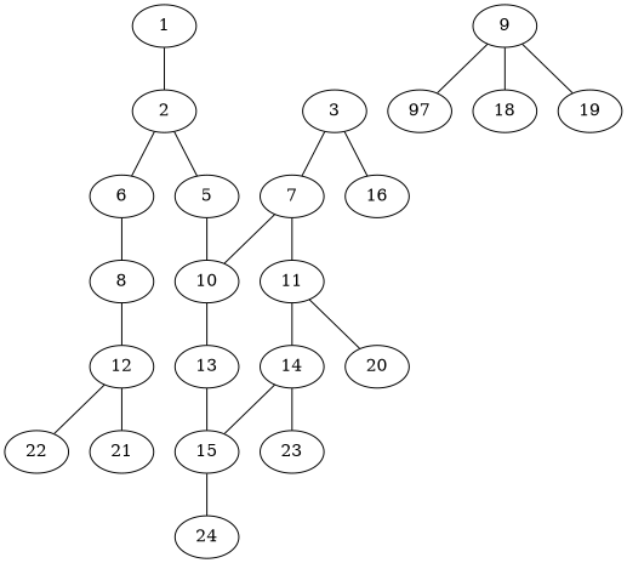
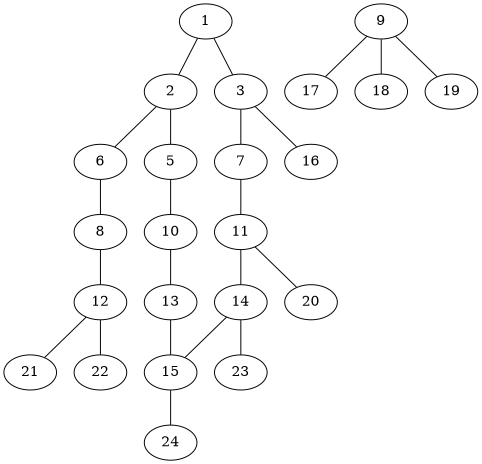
  graph {
    node [chem=C]
    edge [valence=1]
    1
    2
    3
    5 [chem=N]
    6 [chem=N]
    7
    16 [chem=H]
    10
    8
    11
    12 [chem=N]
-   17 [chem=H label=97]
+   17 [chem=H]
    9
    18 [chem=H]
    19 [chem=H]
    13 [chem=N]
    14
    20 [chem=H]
    21 [chem=H]
    22 [chem=H]
    15
    23 [chem=H]
    24 [chem=H]
    1 -- 2 [valence=2]
+   1 -- 3
    2 -- 5
    2 -- 6
    3 -- 7 [valence=2]
    3 -- 16
    5 -- 10 [valence=2]
    6 -- 8 [valence=2]
-   7 -- 10
    7 -- 11
    10 -- 13
    8 -- 12
    11 -- 14 [valence=2]
    11 -- 20
    12 -- 21
    12 -- 22
    9 -- 17
    9 -- 18
    9 -- 19
    13 -- 15 [valence=2]
    14 -- 15
    14 -- 23
    15 -- 24
  }
